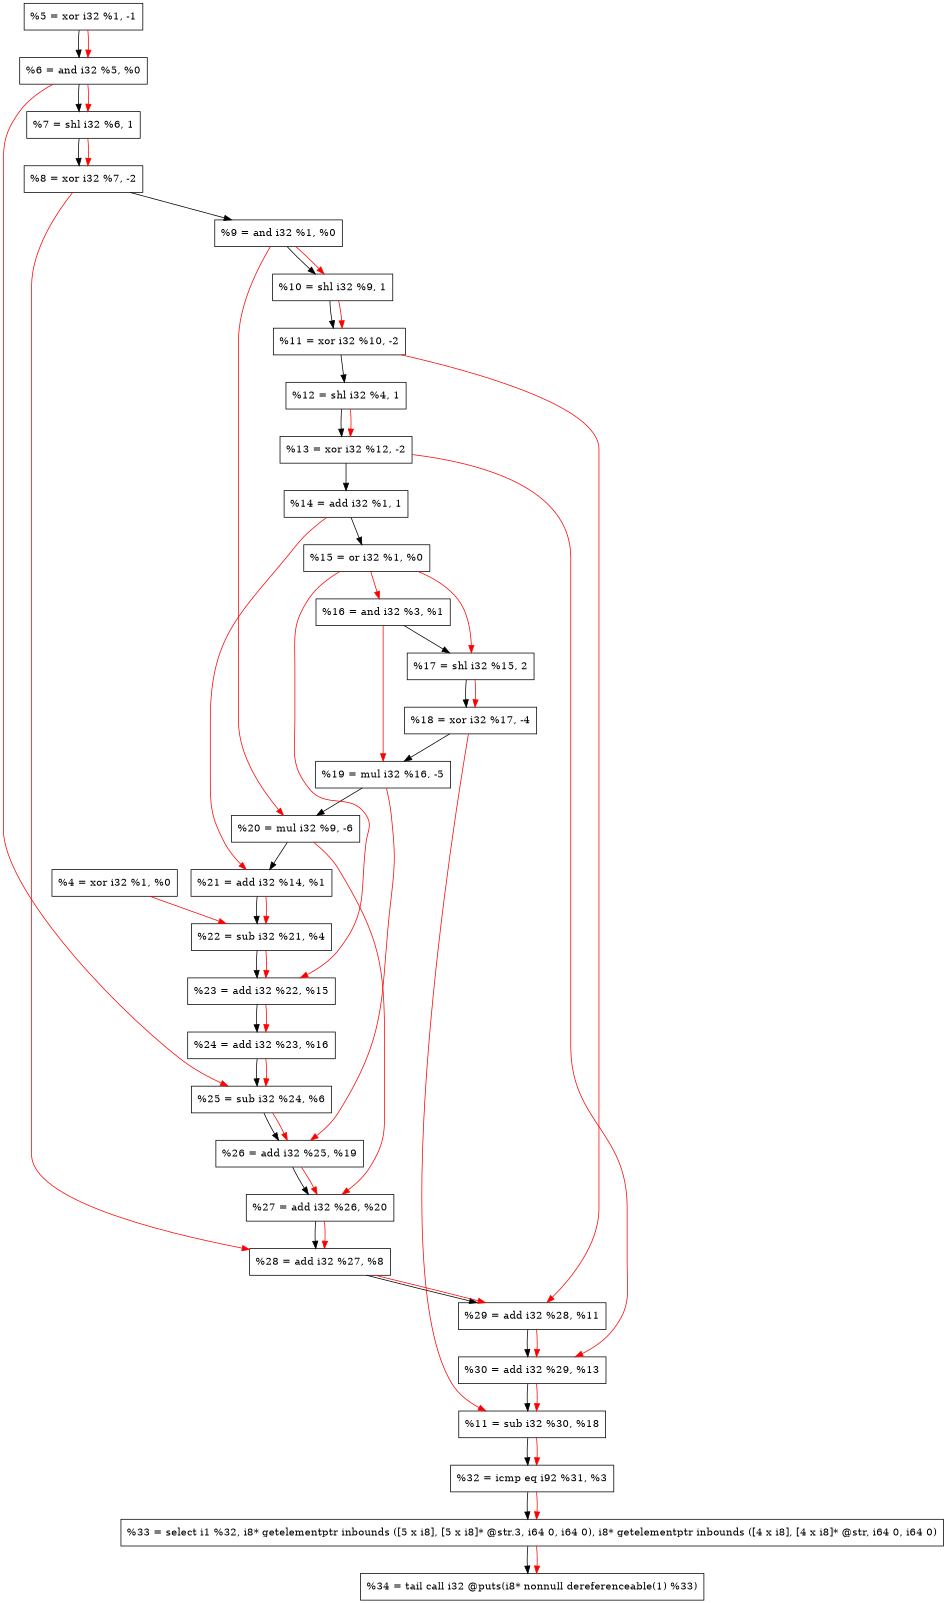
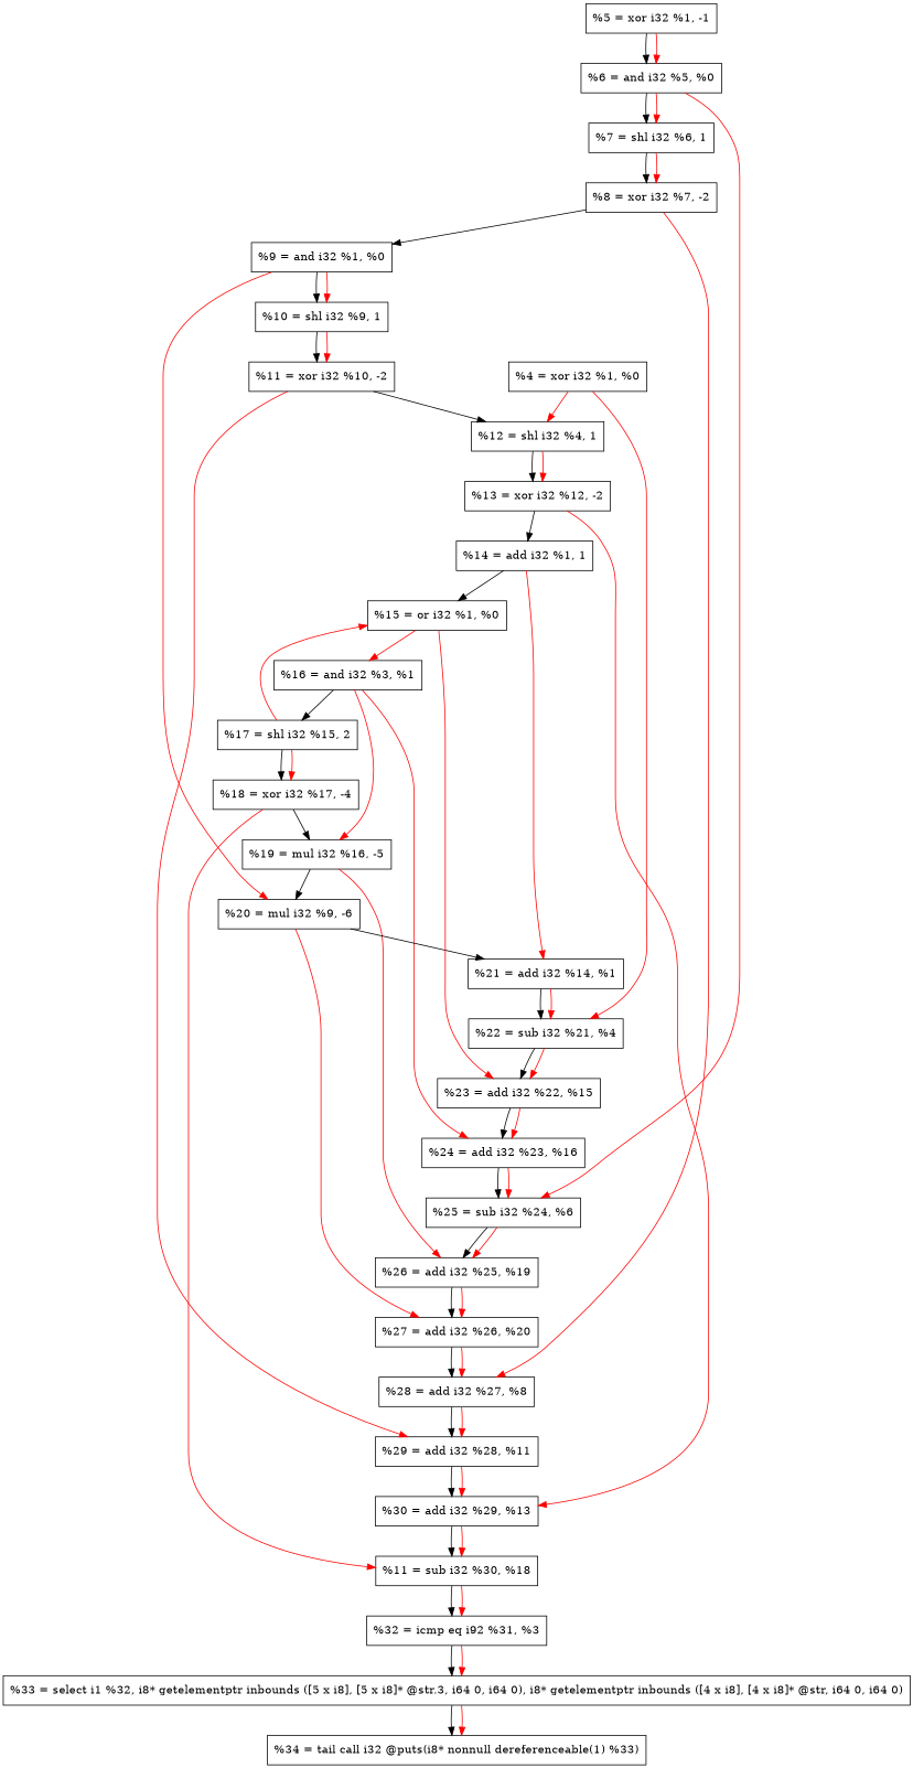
  digraph {
    node [shape=record]
    edge [color=red]
    n1 [label="  %4 = xor i32 %1, %0"]
    n2 [label="  %12 = shl i32 %4, 1"]
    n3 [label="  %22 = sub i32 %21, %4"]
    n4 [label="  %16 = and i32 %3, %1"]
    n5 [label="  %17 = shl i32 %15, 2"]
    n6 [label="  %19 = mul i32 %16, -5"]
    n7 [label="  %24 = add i32 %23, %16"]
    n8 [label="%32 = icmp eq i92 %31, %3"]
    n9 [label="  %33 = select i1 %32, i8* getelementptr inbounds ([5 x i8], [5 x i8]* @str.3, i64 0, i64 0), i8* getelementptr inbounds ([4 x i8], [4 x i8]* @str, i64 0, i64 0)"]
    n10 [label="  %5 = xor i32 %1, -1"]
    n11 [label="  %6 = and i32 %5, %0"]
    n12 [label="  %13 = xor i32 %12, -2"]
    n13 [label="  %23 = add i32 %22, %15"]
    n14 [label="  %7 = shl i32 %6, 1"]
    n15 [label="  %25 = sub i32 %24, %6"]
    n16 [label="  %8 = xor i32 %7, -2"]
    n17 [label="  %26 = add i32 %25, %19"]
    n18 [label="  %9 = and i32 %1, %0"]
    n19 [label="  %28 = add i32 %27, %8"]
    n20 [label="  %10 = shl i32 %9, 1"]
    n21 [label="  %20 = mul i32 %9, -6"]
    n22 [label="  %29 = add i32 %28, %11"]
    n23 [label="  %11 = xor i32 %10, -2"]
    n24 [label="  %21 = add i32 %14, %1"]
    n25 [label="  %27 = add i32 %26, %20"]
    n26 [label="  %30 = add i32 %29, %13"]
    n27 [label="  %14 = add i32 %1, 1"]
    n28 [label="  %15 = or i32 %1, %0"]
    n29 [label="%11 = sub i32 %30, %18"]
    n30 [label="  %18 = xor i32 %17, -4"]
    n31 [label="  %34 = tail call i32 @puts(i8* nonnull dereferenceable(1) %33)"]
+   n1 -> n2
    n1 -> n3
    n2 -> n12 [color=""]
    n2 -> n12
    n3 -> n13 [color=""]
    n3 -> n13
    n4 -> n5 [color=""]
    n4 -> n6
+   n4 -> n7
    n5 -> n30 [color=""]
    n5 -> n30
    n6 -> n17
    n6 -> n21 [color=""]
    n7 -> n15 [color=""]
    n7 -> n15
    n8 -> n9 [color=""]
    n8 -> n9
    n9 -> n31 [color=""]
    n9 -> n31
    n10 -> n11 [color=""]
    n10 -> n11
    n11 -> n14 [color=""]
    n11 -> n14
    n11 -> n15
    n12 -> n26
    n12 -> n27 [color=""]
    n13 -> n7 [color=""]
    n13 -> n7
    n14 -> n16 [color=""]
    n14 -> n16
    n15 -> n17 [color=""]
    n15 -> n17
    n16 -> n18 [color=""]
    n16 -> n19
    n17 -> n25 [color=""]
    n17 -> n25
    n18 -> n20 [color=""]
    n18 -> n20
    n18 -> n21
    n19 -> n22 [color=""]
    n19 -> n22
    n20 -> n23 [color=""]
    n20 -> n23
    n21 -> n24 [color=""]
    n21 -> n25
    n22 -> n26 [color=""]
    n22 -> n26
    n23 -> n2 [color=""]
    n23 -> n22
    n24 -> n3 [color=""]
    n24 -> n3
    n25 -> n19 [color=""]
    n25 -> n19
    n26 -> n29 [color=""]
    n26 -> n29
    n27 -> n24
    n27 -> n28 [color=""]
    n28 -> n4
-   n28 -> n5
+   n5 -> n28
    n28 -> n13
    n29 -> n8 [color=""]
    n29 -> n8
    n30 -> n6 [color=""]
    n30 -> n29
  }
